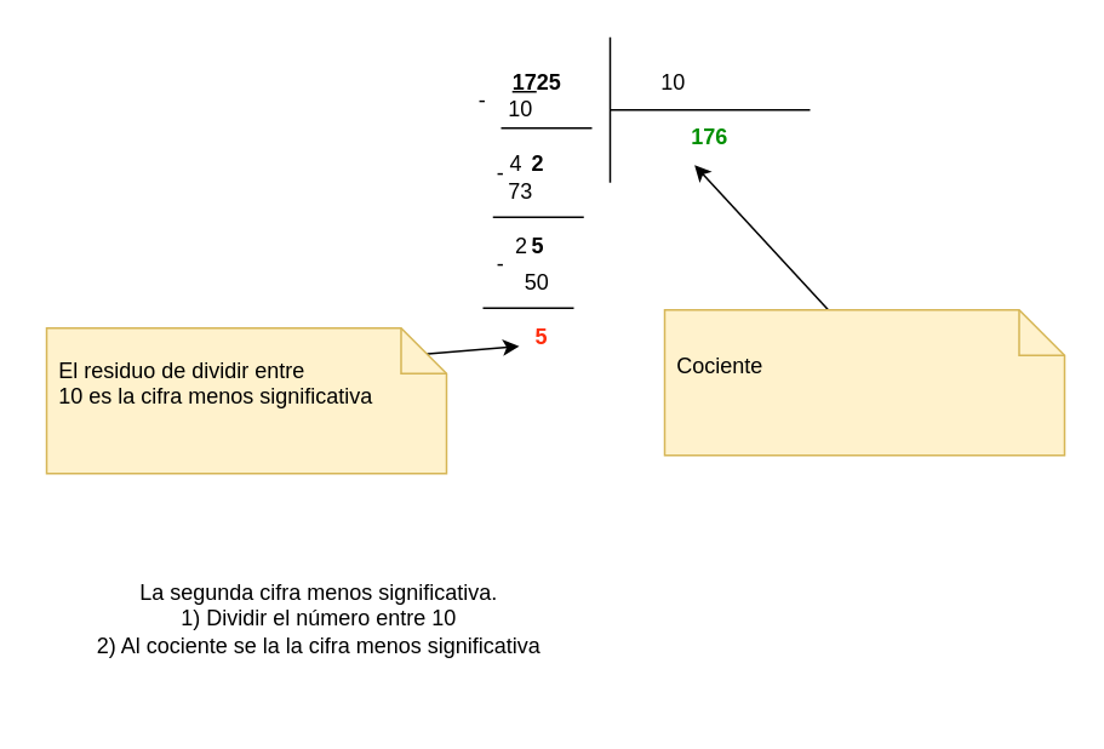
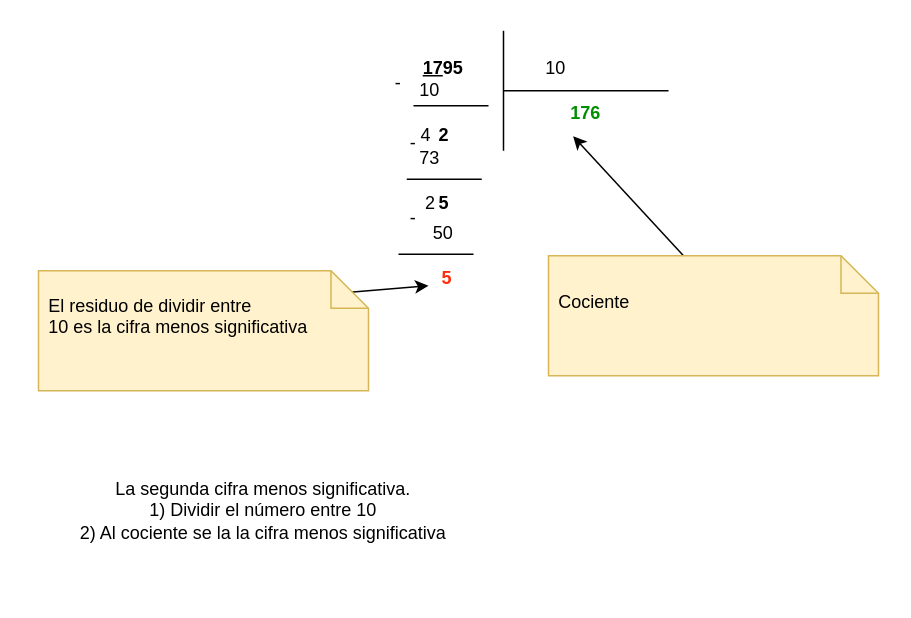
  <mxCell id="0" />
  <mxCell id="1" parent="0" />
  <mxCell id="2" value="" style="endArrow=none;html=1;rounded=0;" parent="1" edge="1"><mxGeometry width="50" height="50" relative="1" as="geometry"><mxPoint x="335" y="100" as="sourcePoint" /><mxPoint x="335" y="20" as="targetPoint" /></mxGeometry></mxCell>
  <mxCell id="3" value="" style="endArrow=none;html=1;rounded=0;" parent="1" source="7" edge="1"><mxGeometry width="50" height="50" relative="1" as="geometry"><mxPoint x="335" y="60" as="sourcePoint" /><mxPoint x="445" y="60" as="targetPoint" /></mxGeometry></mxCell>
- <mxCell id="4" value="&lt;b&gt;&lt;u&gt;17&lt;/u&gt;25&lt;/b&gt;" style="text;html=1;align=center;verticalAlign=middle;whiteSpace=wrap;rounded=0;" parent="1" vertex="1"><mxGeometry x="265" y="30" width="60" height="30" as="geometry" /></mxCell>
+ <mxCell id="4" value="&lt;b&gt;&lt;u&gt;17&lt;/u&gt;95&lt;/b&gt;" style="text;html=1;align=center;verticalAlign=middle;whiteSpace=wrap;rounded=0;" parent="1" vertex="1"><mxGeometry x="265" y="30" width="60" height="30" as="geometry" /></mxCell>
  <mxCell id="5" value="10" style="text;html=1;align=center;verticalAlign=middle;whiteSpace=wrap;rounded=0;" parent="1" vertex="1"><mxGeometry x="340" y="30" width="60" height="30" as="geometry" /></mxCell>
  <mxCell id="6" value="" style="endArrow=none;html=1;rounded=0;" parent="1" target="7" edge="1"><mxGeometry width="50" height="50" relative="1" as="geometry"><mxPoint x="335" y="60" as="sourcePoint" /><mxPoint x="445" y="60" as="targetPoint" /></mxGeometry></mxCell>
  <mxCell id="7" value="&lt;font color=&quot;#008f00&quot;&gt;&lt;b&gt;176&lt;/b&gt;&lt;/font&gt;" style="text;html=1;align=center;verticalAlign=middle;whiteSpace=wrap;rounded=0;" parent="1" vertex="1"><mxGeometry x="335" y="60" width="110" height="30" as="geometry" /></mxCell>
  <mxCell id="8" value="" style="endArrow=none;html=1;rounded=0;exitX=0;exitY=0;exitDx=0;exitDy=0;entryX=1;entryY=0;entryDx=0;entryDy=0;" parent="1" source="7" target="7" edge="1"><mxGeometry width="50" height="50" relative="1" as="geometry"><mxPoint x="475" y="140" as="sourcePoint" /><mxPoint x="525" y="90" as="targetPoint" /></mxGeometry></mxCell>
  <mxCell id="9" value="10" style="text;html=1;align=center;verticalAlign=middle;whiteSpace=wrap;rounded=0;" parent="1" vertex="1"><mxGeometry x="256" y="45" width="60" height="30" as="geometry" /></mxCell>
  <mxCell id="10" value="" style="endArrow=none;html=1;rounded=0;" parent="1" edge="1"><mxGeometry width="50" height="50" relative="1" as="geometry"><mxPoint x="275" y="70" as="sourcePoint" /><mxPoint x="325" y="70" as="targetPoint" /></mxGeometry></mxCell>
  <mxCell id="11" value="-" style="text;html=1;align=center;verticalAlign=middle;whiteSpace=wrap;rounded=0;" parent="1" vertex="1"><mxGeometry x="245" y="40" width="40" height="30" as="geometry" /></mxCell>
  <mxCell id="12" value="4" style="text;html=1;align=center;verticalAlign=middle;whiteSpace=wrap;rounded=0;" parent="1" vertex="1"><mxGeometry x="270.5" y="75" width="24.5" height="30" as="geometry" /></mxCell>
  <mxCell id="13" value="&lt;b&gt;2&lt;/b&gt;" style="text;html=1;align=center;verticalAlign=middle;whiteSpace=wrap;rounded=0;" parent="1" vertex="1"><mxGeometry x="282.75" y="75" width="24.5" height="30" as="geometry" /></mxCell>
  <mxCell id="14" value="73" style="text;html=1;align=center;verticalAlign=middle;whiteSpace=wrap;rounded=0;" parent="1" vertex="1"><mxGeometry x="256" y="90" width="60" height="30" as="geometry" /></mxCell>
  <mxCell id="15" value="" style="endArrow=none;html=1;rounded=0;" parent="1" edge="1"><mxGeometry width="50" height="50" relative="1" as="geometry"><mxPoint x="270.5" y="119" as="sourcePoint" /><mxPoint x="320.5" y="119" as="targetPoint" /></mxGeometry></mxCell>
  <mxCell id="16" value="2" style="text;html=1;align=center;verticalAlign=middle;whiteSpace=wrap;rounded=0;" parent="1" vertex="1"><mxGeometry x="273.75" y="120" width="24.5" height="30" as="geometry" /></mxCell>
  <mxCell id="17" value="&lt;b&gt;5&lt;/b&gt;" style="text;html=1;align=center;verticalAlign=middle;whiteSpace=wrap;rounded=0;" parent="1" vertex="1"><mxGeometry x="282.75" y="120" width="24.5" height="30" as="geometry" /></mxCell>
  <mxCell id="18" value="50" style="text;html=1;align=center;verticalAlign=middle;whiteSpace=wrap;rounded=0;" parent="1" vertex="1"><mxGeometry x="265" y="140" width="60" height="30" as="geometry" /></mxCell>
  <mxCell id="19" value="" style="endArrow=none;html=1;rounded=0;" parent="1" edge="1"><mxGeometry width="50" height="50" relative="1" as="geometry"><mxPoint x="265" y="169" as="sourcePoint" /><mxPoint x="315" y="169" as="targetPoint" /></mxGeometry></mxCell>
  <mxCell id="20" value="&lt;b&gt;&lt;font color=&quot;#ff2d0d&quot;&gt;5&lt;/font&gt;&lt;/b&gt;" style="text;html=1;align=center;verticalAlign=middle;whiteSpace=wrap;rounded=0;" parent="1" vertex="1"><mxGeometry x="285" y="170" width="24.5" height="30" as="geometry" /></mxCell>
  <mxCell id="21" value="-" style="text;html=1;align=center;verticalAlign=middle;whiteSpace=wrap;rounded=0;" parent="1" vertex="1"><mxGeometry x="255" y="80" width="40" height="30" as="geometry" /></mxCell>
  <mxCell id="22" value="-" style="text;html=1;align=center;verticalAlign=middle;whiteSpace=wrap;rounded=0;" parent="1" vertex="1"><mxGeometry x="255" y="130" width="40" height="30" as="geometry" /></mxCell>
  <mxCell id="23" value="" style="endArrow=classic;html=1;rounded=0;" parent="1" edge="1"><mxGeometry width="50" height="50" relative="1" as="geometry"><mxPoint x="165" y="200" as="sourcePoint" /><mxPoint x="285" y="190" as="targetPoint" /></mxGeometry></mxCell>
  <mxCell id="24" value="" style="shape=note2;boundedLbl=1;whiteSpace=wrap;html=1;size=25;verticalAlign=top;align=center;fillColor=#fff2cc;strokeColor=#d6b656;" parent="1" vertex="1"><mxGeometry x="25" y="180" width="220" height="80" as="geometry" /></mxCell>
  <mxCell id="25" value="El residuo de dividir entre &#10;10 es la cifra menos significativa " style="resizeWidth=1;part=1;strokeColor=none;fillColor=none;align=left;spacingLeft=5;" parent="24" vertex="1"><mxGeometry width="180" height="60" relative="1" as="geometry" /></mxCell>
  <mxCell id="26" value="La segunda cifra menos significativa.&lt;div&gt;1) Dividir el número entre 10&lt;/div&gt;&lt;div&gt;2) Al cociente se la la cifra menos significativa&lt;/div&gt;" style="text;html=1;align=center;verticalAlign=middle;whiteSpace=wrap;rounded=0;" parent="1" vertex="1"><mxGeometry x="20" y="290" width="310" height="100" as="geometry" /></mxCell>
  <mxCell id="27" value="" style="endArrow=classic;html=1;rounded=0;entryX=0.422;entryY=1.009;entryDx=0;entryDy=0;entryPerimeter=0;exitX=0.5;exitY=0;exitDx=0;exitDy=0;" parent="1" source="29" target="7" edge="1"><mxGeometry width="50" height="50" relative="1" as="geometry"><mxPoint x="445" y="150" as="sourcePoint" /><mxPoint x="465" y="140" as="targetPoint" /></mxGeometry></mxCell>
  <mxCell id="28" value="" style="shape=note2;boundedLbl=1;whiteSpace=wrap;html=1;size=25;verticalAlign=top;align=center;fillColor=#fff2cc;strokeColor=#d6b656;" parent="1" vertex="1"><mxGeometry x="365" y="170" width="220" height="80" as="geometry" /></mxCell>
  <mxCell id="29" value="Cociente" style="resizeWidth=1;part=1;strokeColor=none;fillColor=none;align=left;spacingLeft=5;" parent="28" vertex="1"><mxGeometry width="180" height="60" relative="1" as="geometry" /></mxCell>
